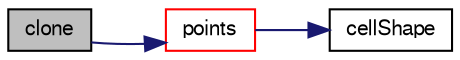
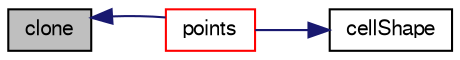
  digraph {
    rankdir=LR
    node [color=black fontname=FreeSans fontsize=10 shape=record]
    edge [color=midnightblue fontname=FreeSans fontsize=10 labelfontname=FreeSans labelfontsize=10 style=solid]
    n1 [fillcolor=grey75 fontcolor=black height=0.2 label=clone style=filled width=0.4]
    n2 [color=red height=0.2 label=points width=0.4]
    n3 [height=0.2 label=cellShape width=0.4]
-   n1 -> n2
+   n2 -> n1
    n2 -> n3
  }
